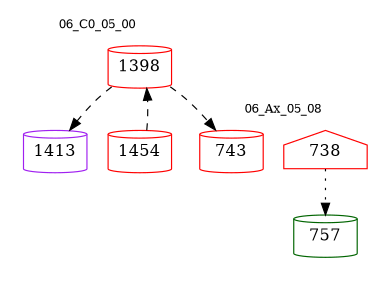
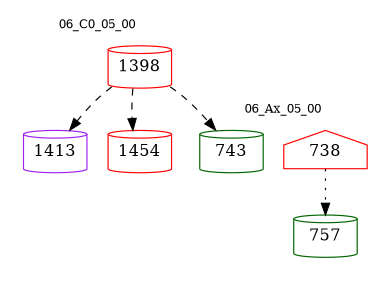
  digraph {
    node [color=red shape=cylinder]
    edge [color=black style=dashed]
    n1 [label=738 shape=house]
-   n2 [label=743]
+   n2 [color=darkgreen label=743]
    n3 [color=darkgreen label=757]
    n4 [label=1398]
    n5 [color=purple label=1413]
    n6 [label=1454]
    subgraph cluster_1 {
      color=white
      fontsize=10
-     label="06_Ax_05_08"
+     label="06_Ax_05_00"
      n1
      n2
      n3
    }
    subgraph cluster_2 {
      color=white
      fontsize=10
      label="06_C0_05_00"
      n4
      n5
      n6
    }
    n1 -> n3 [style=dotted]
    n4 -> n2
    n4 -> n5
-   n6 -> n4
+   n4 -> n6
  }
